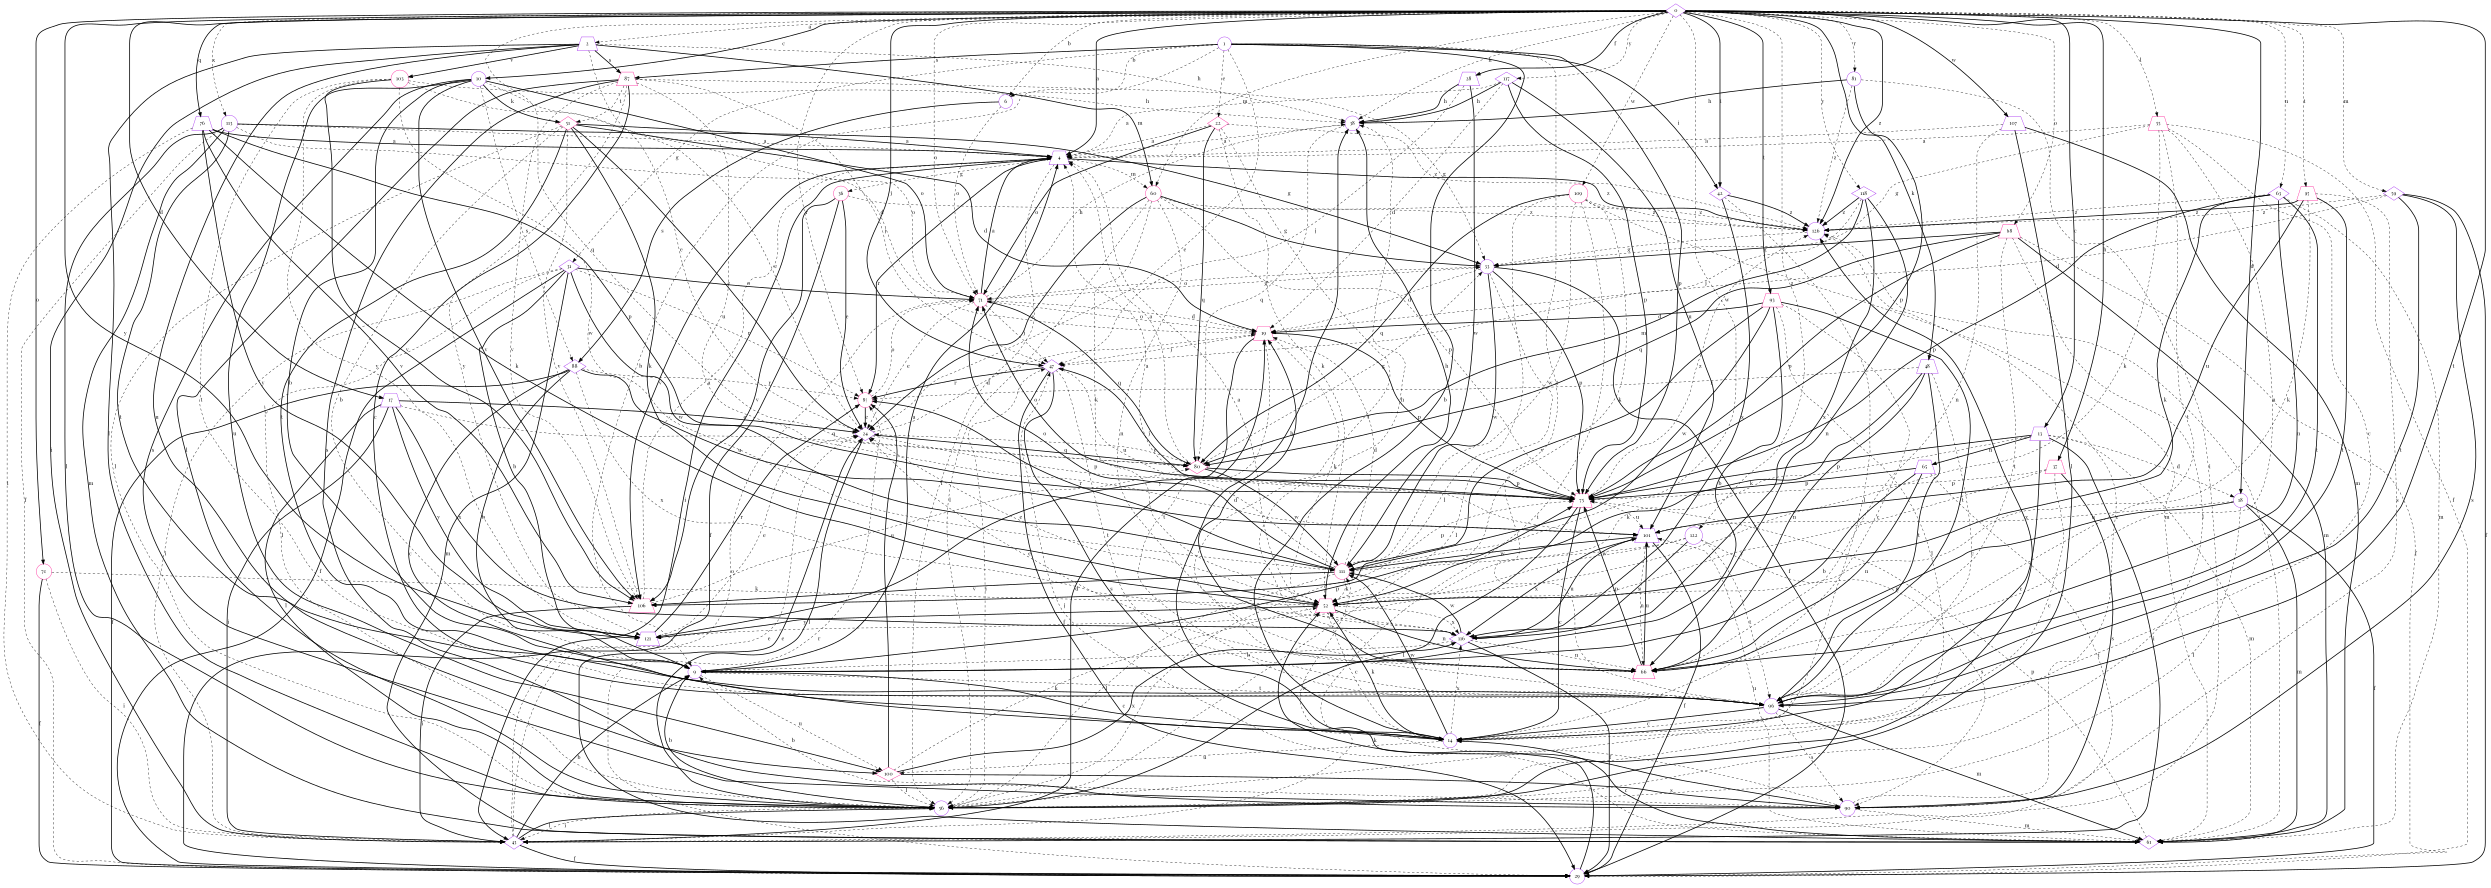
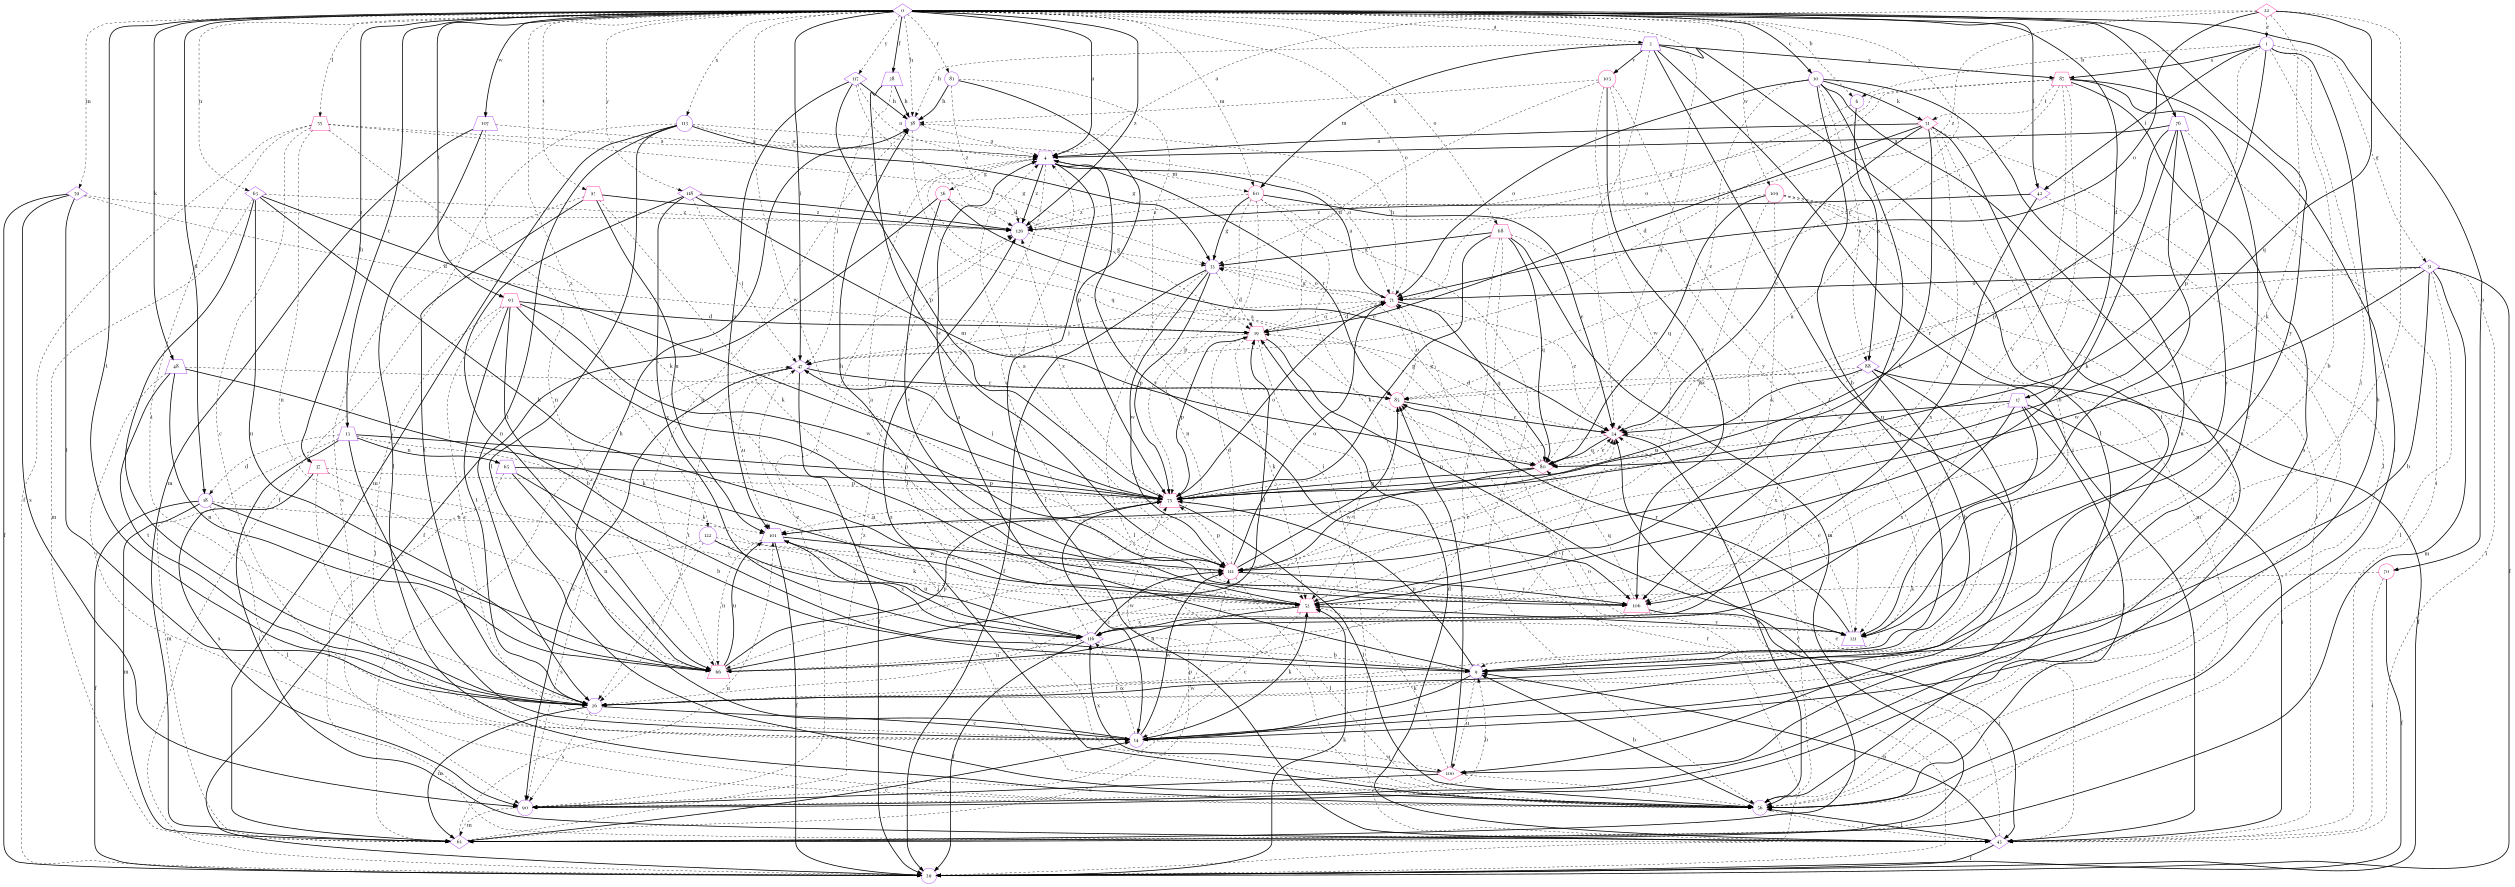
  strict digraph {
    fontname="Playfair Display"
    node [color=purple fontname="Playfair Display" shape=circle]
    edge [fontname="Playfair Display" style=bold]
    0 [shape=diamond]
    2 [shape=trapezium]
    4 [shape=trapezium]
    6
    10
    13 [shape=trapezium]
    17 [shape=trapezium]
    18
    28 [shape=trapezium]
    37 [color=deeppink shape=trapezium]
    38
    42 [shape=diamond]
    47 [shape=diamond]
    48 [shape=trapezium]
    55 [color=deeppink shape=trapezium]
    59 [shape=diamond]
    60 [color=deeppink]
    63 [shape=diamond]
    68 [color=deeppink shape=trapezium]
    70 [color=deeppink]
    71 [color=deeppink]
    76 [shape=trapezium]
    80 [color=deeppink shape=diamond]
    81
    85 [color=deeppink]
    93 [color=deeppink shape=trapezium]
    95 [color=deeppink shape=trapezium]
-   96
+   96 [label=26]
    107 [shape=trapezium]
    109 [color=deeppink]
    111 [color=deeppink]
    113
    117 [shape=diamond]
    118 [shape=diamond]
    121 [shape=trapezium]
    122
    126
-   24 [shape=diamond]
+   24 [color=deeppink shape=diamond]
    87 [color=deeppink shape=trapezium]
    43 [shape=diamond]
    56
    100 [color=deeppink shape=diamond]
    103 [color=deeppink]
    n44 [color=deeppink label=36]
    106 [color=deeppink shape=trapezium]
    88 [shape=diamond]
    9
    51 [color=deeppink shape=diamond]
    90
    14
    75 [color=deeppink shape=trapezium]
    52 [color=deeppink shape=trapezium]
    61 [shape=diamond]
    65 [shape=trapezium]
    116 [shape=diamond]
    29
    66 [color=deeppink shape=trapezium]
    101 [shape=trapezium]
    33
    19 [color=deeppink shape=trapezium]
    1
    22 [color=deeppink shape=diamond]
    31 [shape=diamond]
    0 -> 2 [label=a style=dashed]
    0 -> 4 [label=a]
    0 -> 6 [label=b style=dashed]
    0 -> 10 [label=c]
    0 -> 13 [label=c]
    0 -> 17 [label=d]
    0 -> 18 [label=d]
    0 -> 28 [label=f]
    0 -> 37 [label=h]
    0 -> 38 [label=h style=dashed]
    0 -> 42 [label=i]
    0 -> 47 [label=j]
    0 -> 48 [label=k]
    0 -> 55 [label=l style=dashed]
    0 -> 59 [label=m style=dashed]
    0 -> 60 [label=m style=dashed]
    0 -> 63 [label=n style=dashed]
    0 -> 68 [label=o style=dashed]
    0 -> 70 [label=o]
    0 -> 71 [label=o style=dashed]
    0 -> 76 [label=q]
    0 -> 80 [label=q style=dashed]
    0 -> 81 [label=r style=dashed]
    0 -> 85 [label=r style=dashed]
    0 -> 93 [label=t]
    0 -> 95 [label=t style=dashed]
    0 -> 96 [label=t]
    0 -> 107 [label=w]
    0 -> 109 [label=w style=dashed]
    0 -> 111 [label=w style=dashed]
    0 -> 113 [label=x style=dashed]
    0 -> 117 [label=y style=dashed]
    0 -> 118 [label=y style=dashed]
    0 -> 121 [label=y]
    0 -> 122 [label=z style=dashed]
    0 -> 126 [label=z]
    2 -> 38 [label=h style=dashed]
    2 -> 60 [label=m]
    2 -> 24 [label=e style=dashed]
    2 -> 87 [label=s]
    2 -> 43 [label=i]
    2 -> 56 [label=l]
    2 -> 100 [label=u]
    2 -> 103 [label=v]
    4 -> 60 [label=m style=dashed]
    4 -> 85 [label=r]
    4 -> 126 [label=z]
    4 -> 43 [label=i]
    4 -> 56 [label=l style=dashed]
    4 -> n44 [label=g style=dashed]
    4 -> 106 [label=v]
    6 -> 71 [label=o style=dashed]
    6 -> 88 [label=s]
    10 -> 71 [label=o]
    10 -> 24 [label=e style=dashed]
    10 -> 100 [label=u]
    10 -> 106 [label=v]
    10 -> 88 [label=s style=dashed]
    10 -> 9 [label=b]
    10 -> 51 [label=k]
    10 -> 90 [label=s]
    13 -> 18 [label=d style=dashed]
    13 -> 43 [label=i]
    13 -> 14 [label=c]
    13 -> 75 [label=p]
    13 -> 52 [label=k style=dashed]
    13 -> 61 [label=m style=dashed]
    13 -> 65 [label=n]
    17 -> 80 [label=q style=dashed]
    17 -> 121 [label=y]
    17 -> 24 [label=e]
    17 -> 43 [label=i]
    17 -> 56 [label=l]
    17 -> 116 [label=x]
    18 -> 56 [label=l style=dashed]
    18 -> 61 [label=m]
    18 -> 29 [label=f]
    18 -> 66 [label=n]
    18 -> 101 [label=u style=dashed]
    28 -> 38 [label=h]
    28 -> 47 [label=j style=dashed]
    28 -> 111 [label=w]
    37 -> 121 [label=y style=dashed]
    37 -> 90 [label=s]
    37 -> 14 [label=c style=dashed]
    37 -> 75 [label=p style=dashed]
    38 -> 4 [label=a style=dashed]
    38 -> 80 [label=q style=dashed]
    42 -> 126 [label=z]
    42 -> 56 [label=l style=dashed]
    42 -> 116 [label=x]
    47 -> 85 [label=r]
    47 -> 96 [label=t style=dashed]
    47 -> 90 [label=s]
    47 -> 29 [label=f]
    47 -> 101 [label=u style=dashed]
    48 -> 85 [label=r style=dashed]
    48 -> 96 [label=t]
    48 -> 14 [label=c style=dashed]
    48 -> 52 [label=k]
    48 -> 66 [label=n]
    55 -> 4 [label=a style=dashed]
    55 -> 96 [label=t style=dashed]
    55 -> 14 [label=c style=dashed]
    55 -> 52 [label=k style=dashed]
    55 -> 29 [label=f style=dashed]
    55 -> 66 [label=n style=dashed]
    55 -> 33 [label=g style=dashed]
    59 -> 96 [label=t]
    59 -> 126 [label=z style=dashed]
    59 -> 90 [label=s]
    59 -> 29 [label=f]
    59 -> 19 [label=d style=dashed]
    60 -> 126 [label=z style=dashed]
    60 -> 24 [label=e]
    60 -> 56 [label=l style=dashed]
    60 -> 75 [label=p style=dashed]
    60 -> 52 [label=k style=dashed]
    60 -> 66 [label=n style=dashed]
    60 -> 33 [label=g]
    63 -> 96 [label=t]
    63 -> 126 [label=z style=dashed]
    63 -> 75 [label=p]
    63 -> 52 [label=k]
    63 -> 61 [label=m style=dashed]
    63 -> 66 [label=n]
    68 -> 80 [label=q]
    68 -> 96 [label=t style=dashed]
    68 -> 56 [label=l style=dashed]
    68 -> 75 [label=p]
    68 -> 61 [label=m]
    68 -> 29 [label=f style=dashed]
    68 -> 33 [label=g]
    70 -> 43 [label=i style=dashed]
    70 -> 52 [label=k style=dashed]
    70 -> 29 [label=f]
    71 -> 4 [label=a]
    71 -> 38 [label=h style=dashed]
    71 -> 47 [label=j style=dashed]
    71 -> 80 [label=q]
    71 -> 24 [label=e style=dashed]
    71 -> 33 [label=g style=dashed]
    71 -> 19 [label=d style=dashed]
    76 -> 4 [label=a]
    76 -> 121 [label=y]
    76 -> 43 [label=i style=dashed]
    76 -> 106 [label=v]
    76 -> 75 [label=p]
    76 -> 52 [label=k]
    80 -> 4 [label=a style=dashed]
    80 -> 111 [label=w]
    80 -> 24 [label=e style=dashed]
    80 -> 75 [label=p]
    80 -> 33 [label=g style=dashed]
    81 -> 38 [label=h]
    81 -> 126 [label=z style=dashed]
    81 -> 43 [label=i style=dashed]
    81 -> 75 [label=p]
    85 -> 71 [label=o style=dashed]
    85 -> 24 [label=e]
    93 -> 96 [label=t]
    93 -> 111 [label=w]
    93 -> 56 [label=l style=dashed]
    93 -> 106 [label=v]
    93 -> 9 [label=b]
    93 -> 14 [label=c style=dashed]
    93 -> 19 [label=d]
    95 -> 96 [label=t]
    95 -> 126 [label=z]
    95 -> 90 [label=s style=dashed]
    95 -> 52 [label=k style=dashed]
    95 -> 101 [label=u]
    96 -> 90 [label=s style=dashed]
    96 -> 14 [label=c]
    96 -> 61 [label=m]
    107 -> 4 [label=a style=dashed]
    107 -> 56 [label=l]
    107 -> 61 [label=m]
    107 -> 66 [label=n style=dashed]
    109 -> 80 [label=q]
    109 -> 111 [label=w style=dashed]
    109 -> 126 [label=z style=dashed]
    109 -> 43 [label=i style=dashed]
    109 -> 56 [label=l style=dashed]
    109 -> 52 [label=k style=dashed]
    109 -> 61 [label=m style=dashed]
    111 -> 4 [label=a style=dashed]
    111 -> 71 [label=o]
    111 -> 85 [label=r]
    111 -> 56 [label=l style=dashed]
    111 -> 106 [label=v]
    111 -> 75 [label=p style=dashed]
    111 -> 52 [label=k style=dashed]
    111 -> 19 [label=d style=dashed]
    113 -> 4 [label=a style=dashed]
    113 -> 71 [label=o style=dashed]
    113 -> 96 [label=t]
    113 -> 56 [label=l]
    113 -> 61 [label=m]
    113 -> 29 [label=f style=dashed]
    113 -> 33 [label=g]
    117 -> 4 [label=a style=dashed]
    117 -> 38 [label=h]
    117 -> 75 [label=p]
    117 -> 101 [label=u]
    117 -> 19 [label=d style=dashed]
    118 -> 47 [label=j style=dashed]
    118 -> 80 [label=m]
    118 -> 126 [label=z]
    118 -> 116 [label=x]
    118 -> 66 [label=n]
    121 -> 85 [label=r]
    121 -> 24 [label=e style=dashed]
    122 -> 96 [label=t style=dashed]
    122 -> 111 [label=w style=dashed]
    122 -> 90 [label=s style=dashed]
    122 -> 52 [label=k style=dashed]
    122 -> 116 [label=x]
    126 -> 33 [label=g style=dashed]
    24 -> 80 [label=q]
    24 -> 56 [label=l]
    24 -> 75 [label=p style=dashed]
    24 -> 19 [label=d style=dashed]
    87 -> 47 [label=j style=dashed]
    87 -> 121 [label=y style=dashed]
    87 -> 56 [label=l]
    87 -> 106 [label=v style=dashed]
    87 -> 51 [label=t style=dashed]
    87 -> 90 [label=s]
    87 -> 14 [label=c]
    87 -> 101 [label=u style=dashed]
    87 -> 33 [label=g style=dashed]
    43 -> 71 [label=o style=dashed]
    43 -> 24 [label=e style=dashed]
    43 -> 56 [label=l]
    43 -> 9 [label=b]
    43 -> 29 [label=f]
    43 -> 19 [label=d]
    56 -> 47 [label=j style=dashed]
    56 -> 126 [label=z]
    56 -> 43 [label=i style=dashed]
    56 -> 9 [label=b]
    100 -> 85 [label=r]
    100 -> 56 [label=l style=dashed]
    100 -> 90 [label=s]
    100 -> 52 [label=k style=dashed]
    100 -> 116 [label=x]
    103 -> 38 [label=h style=dashed]
    103 -> 96 [label=t style=dashed]
    103 -> 111 [label=w style=dashed]
    103 -> 121 [label=y style=dashed]
    103 -> 106 [label=v]
    103 -> 19 [label=d style=dashed]
    n44 -> 126 [label=z style=dashed]
    n44 -> 24 [label=e]
    n44 -> 106 [label=v]
    n44 -> 29 [label=f]
    106 -> 4 [label=a style=dashed]
    106 -> 80 [label=q style=dashed]
    106 -> 43 [label=i]
    88 -> 85 [label=r style=dashed]
    88 -> 9 [label=b]
    88 -> 14 [label=c]
    88 -> 116 [label=x style=dashed]
    88 -> 29 [label=f]
    88 -> 101 [label=u]
    9 -> 4 [label=a]
    9 -> 96 [label=t style=dashed]
    9 -> 100 [label=u style=dashed]
    9 -> 14 [label=c]
    9 -> 75 [label=p]
    51 -> 4 [label=a]
    51 -> 96 [label=t]
    51 -> 24 [label=e]
    51 -> 56 [label=l style=dashed]
    51 -> 106 [label=v style=dashed]
    51 -> 9 [label=b style=dashed]
    51 -> 52 [label=k]
    51 -> 19 [label=d]
    90 -> 111 [label=w style=dashed]
    90 -> 126 [label=z style=dashed]
    90 -> 9 [label=b style=dashed]
    90 -> 61 [label=m style=dashed]
    14 -> 38 [label=h]
    14 -> 111 [label=w]
    14 -> 100 [label=u style=dashed]
    14 -> 52 [label=k]
    14 -> 116 [label=x style=dashed]
    75 -> 47 [label=j]
    75 -> 71 [label=o]
    75 -> 126 [label=z style=dashed]
    75 -> 56 [label=l]
    75 -> 14 [label=c]
    75 -> 101 [label=u style=dashed]
    52 -> 38 [label=h]
    52 -> 121 [label=y]
    52 -> 24 [label=e style=dashed]
    52 -> 14 [label=c style=dashed]
    52 -> 116 [label=x style=dashed]
    52 -> 66 [label=n]
    61 -> 47 [label=j style=dashed]
    61 -> 126 [label=z style=dashed]
    61 -> 24 [label=e]
    61 -> 14 [label=c]
    61 -> 75 [label=p style=dashed]
    61 -> 101 [label=u style=dashed]
    65 -> 43 [label=i style=dashed]
    65 -> 9 [label=b]
    65 -> 75 [label=p]
    65 -> 66 [label=n]
    116 -> 4 [label=a style=dashed]
    116 -> 111 [label=w]
    116 -> 9 [label=b style=dashed]
    116 -> 29 [label=f]
    116 -> 66 [label=n style=dashed]
    116 -> 101 [label=u]
    29 -> 85 [label=r style=dashed]
    29 -> 52 [label=k]
    66 -> 38 [label=h style=dashed]
    66 -> 24 [label=e style=dashed]
    66 -> 75 [label=p]
    66 -> 101 [label=u]
    66 -> 19 [label=d]
    101 -> 111 [label=w]
    101 -> 116 [label=x]
    101 -> 29 [label=f]
    101 -> 66 [label=n style=dashed]
    33 -> 71 [label=o style=dashed]
    33 -> 111 [label=w]
    33 -> 56 [label=l style=dashed]
    33 -> 75 [label=p]
    33 -> 29 [label=f]
    33 -> 19 [label=d style=dashed]
    19 -> 47 [label=j style=dashed]
    19 -> 71 [label=o style=dashed]
    19 -> 96 [label=t style=dashed]
    19 -> 121 [label=y]
    19 -> 75 [label=p]
    19 -> 52 [label=k style=dashed]
    1 -> 6 [label=b style=dashed]
    1 -> 42 [label=i]
    1 -> 96 [label=t style=dashed]
    1 -> 24 [label=e style=dashed]
    1 -> 87 [label=s]
    1 -> 9 [label=b style=dashed]
    1 -> 14 [label=b]
    1 -> 75 [label=p]
-   1 -> 22 [label=e style=dashed]
+   22 -> 1 [label=e style=dashed]
    1 -> 31 [label=g style=dashed]
    22 -> 4 [label=a style=dashed]
    22 -> 71 [label=o]
    22 -> 80 [label=q]
    22 -> 96 [label=t style=dashed]
    22 -> 126 [label=z style=dashed]
    22 -> 52 [label=k style=dashed]
    31 -> 71 [label=o]
    31 -> 85 [label=r style=dashed]
    31 -> 111 [label=w]
    31 -> 43 [label=i style=dashed]
    31 -> 56 [label=l style=dashed]
    31 -> 9 [label=b]
    31 -> 61 [label=m]
    31 -> 29 [label=f]
  }
